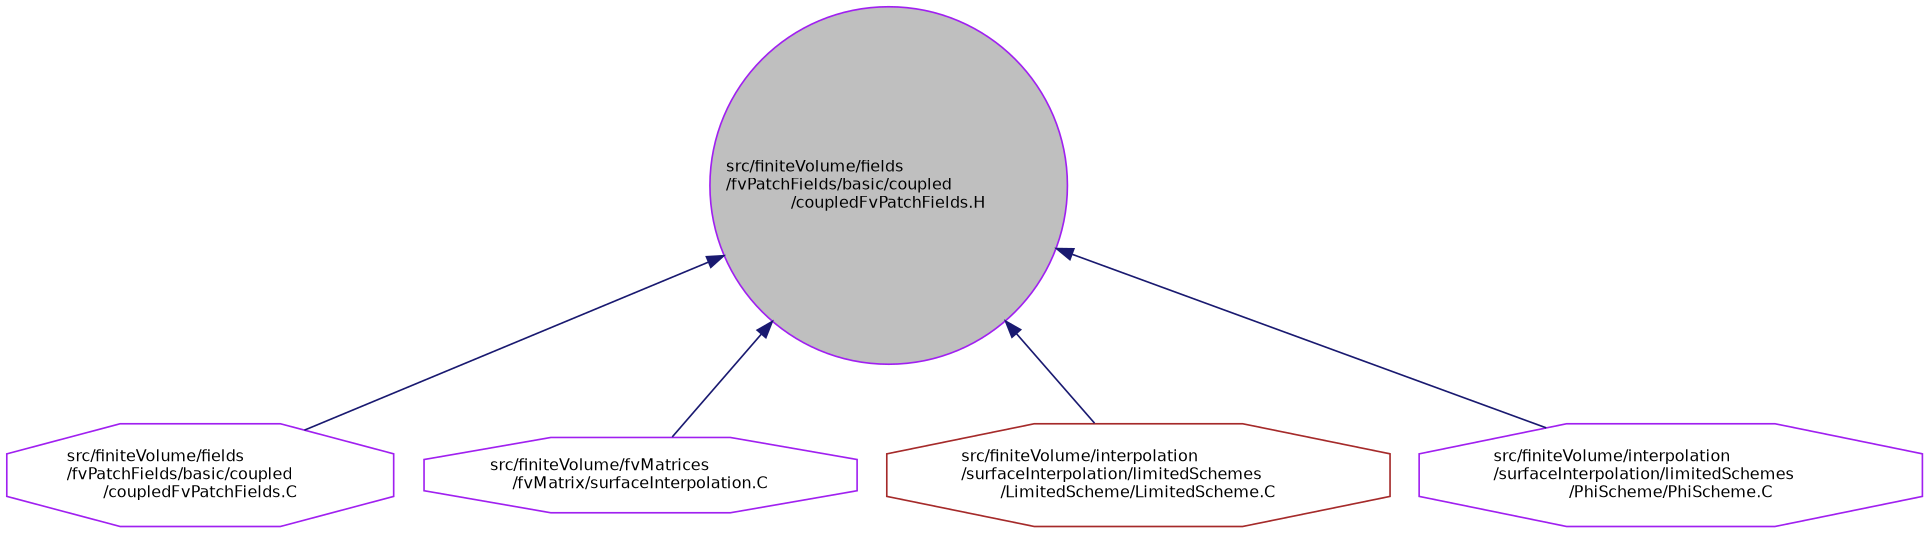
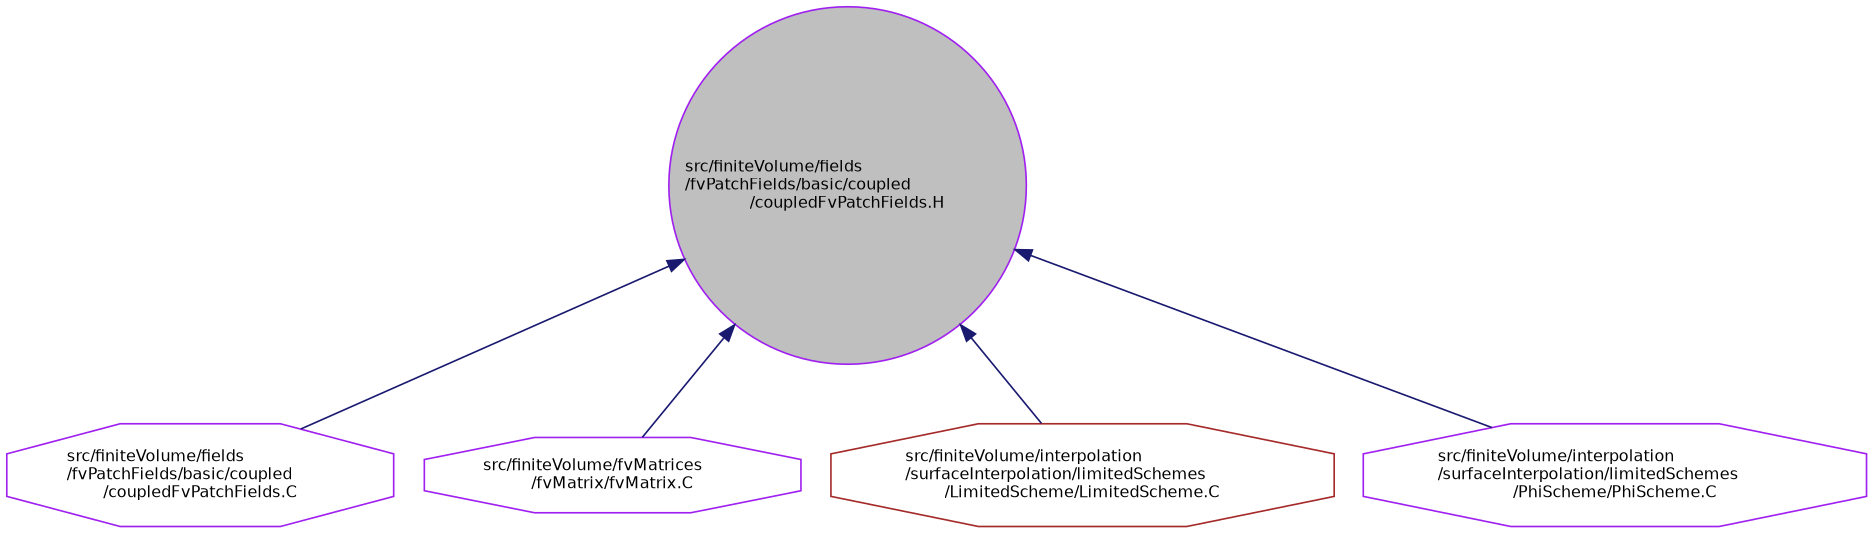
  digraph {
    node [color=purple fontname=Helvetica fontsize=10 shape=octagon]
    edge [color=midnightblue dir=back fontname=Helvetica fontsize=10 labelfontname=Helvetica labelfontsize=10 style=solid]
    n1 [fillcolor=grey75 fontcolor=black height=0.2 label="src/finiteVolume/fields\l/fvPatchFields/basic/coupled\l/coupledFvPatchFields.H" shape=circle style=filled width=0.4]
    n2 [height=0.2 label="src/finiteVolume/fields\l/fvPatchFields/basic/coupled\l/coupledFvPatchFields.C" width=0.4]
-   n3 [height=0.2 label="src/finiteVolume/fvMatrices\l/fvMatrix/surfaceInterpolation.C" width=0.4]
+   n3 [height=0.2 label="src/finiteVolume/fvMatrices\l/fvMatrix/fvMatrix.C" width=0.4]
    n4 [color=brown height=0.2 label="src/finiteVolume/interpolation\l/surfaceInterpolation/limitedSchemes\l/LimitedScheme/LimitedScheme.C" width=0.4]
    n5 [height=0.2 label="src/finiteVolume/interpolation\l/surfaceInterpolation/limitedSchemes\l/PhiScheme/PhiScheme.C" width=0.4]
    n1 -> n2
    n1 -> n3
    n1 -> n4
    n1 -> n5
  }
